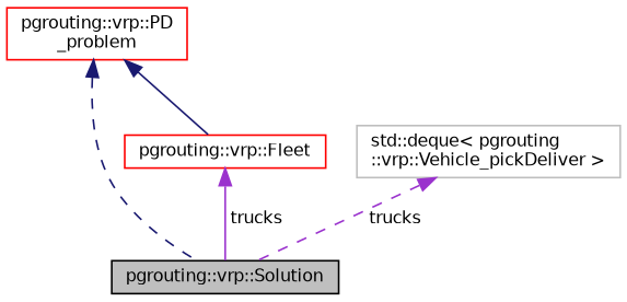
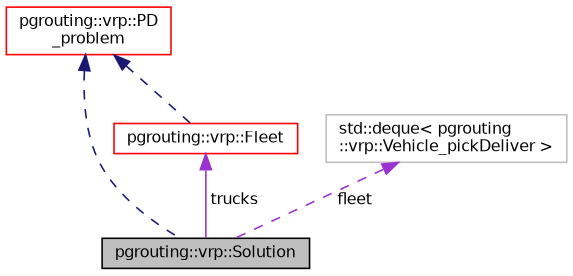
  digraph {
    rankdir=TB
    node [color=red fillcolor=white fontname=Helvetica fontsize=10 shape=record style=filled]
    edge [color=midnightblue dir=back fontname=Helvetica fontsize=10 labelfontname=Helvetica labelfontsize=10 style=dashed]
    n1 [color=black fillcolor=grey75 fontcolor=black height=0.2 label="pgrouting::vrp::Solution" width=0.4]
    n2 [height=0.2 label="pgrouting::vrp::PD\l_problem" width=0.4]
    n3 [height=0.2 label="pgrouting::vrp::Fleet" width=0.4]
    n4 [color=grey75 height=0.2 label="std::deque\< pgrouting\l::vrp::Vehicle_pickDeliver \>" width=0.4]
    n2 -> n1
-   n2 -> n3 [style=solid]
+   n2 -> n3
    n3 -> n1 [color=darkorchid3 label=" trucks" style=solid]
-   n4 -> n1 [color=darkorchid3 label=" trucks"]
+   n4 -> n1 [color=darkorchid3 label=" fleet"]
  }
